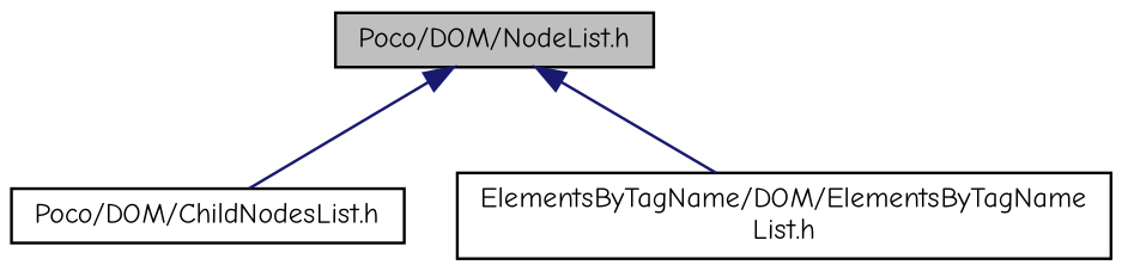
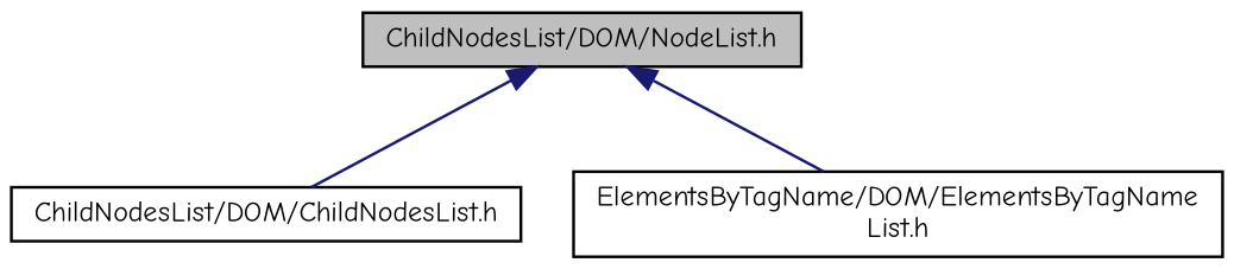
  digraph {
    fontname="Comic Neue"
    node [color=black fillcolor=white fontname="Comic Neue" fontsize=10 shape=record style=filled]
    edge [color=midnightblue dir=back fontname="Comic Neue" fontsize=10 labelfontname=Helvetica labelfontsize=10 style=solid]
-   n1 [fillcolor=grey75 fontcolor=black height=0.2 label="Poco/DOM/NodeList.h" width=0.4]
-   n2 [height=0.2 label="Poco/DOM/ChildNodesList.h" width=0.4]
+   n1 [fillcolor=grey75 fontcolor=black height=0.2 label="ChildNodesList/DOM/NodeList.h" width=0.4]
+   n2 [height=0.2 label="ChildNodesList/DOM/ChildNodesList.h" width=0.4]
    n3 [height=0.2 label="ElementsByTagName/DOM/ElementsByTagName\lList.h" width=0.4]
    n1 -> n2
    n1 -> n3
  }
